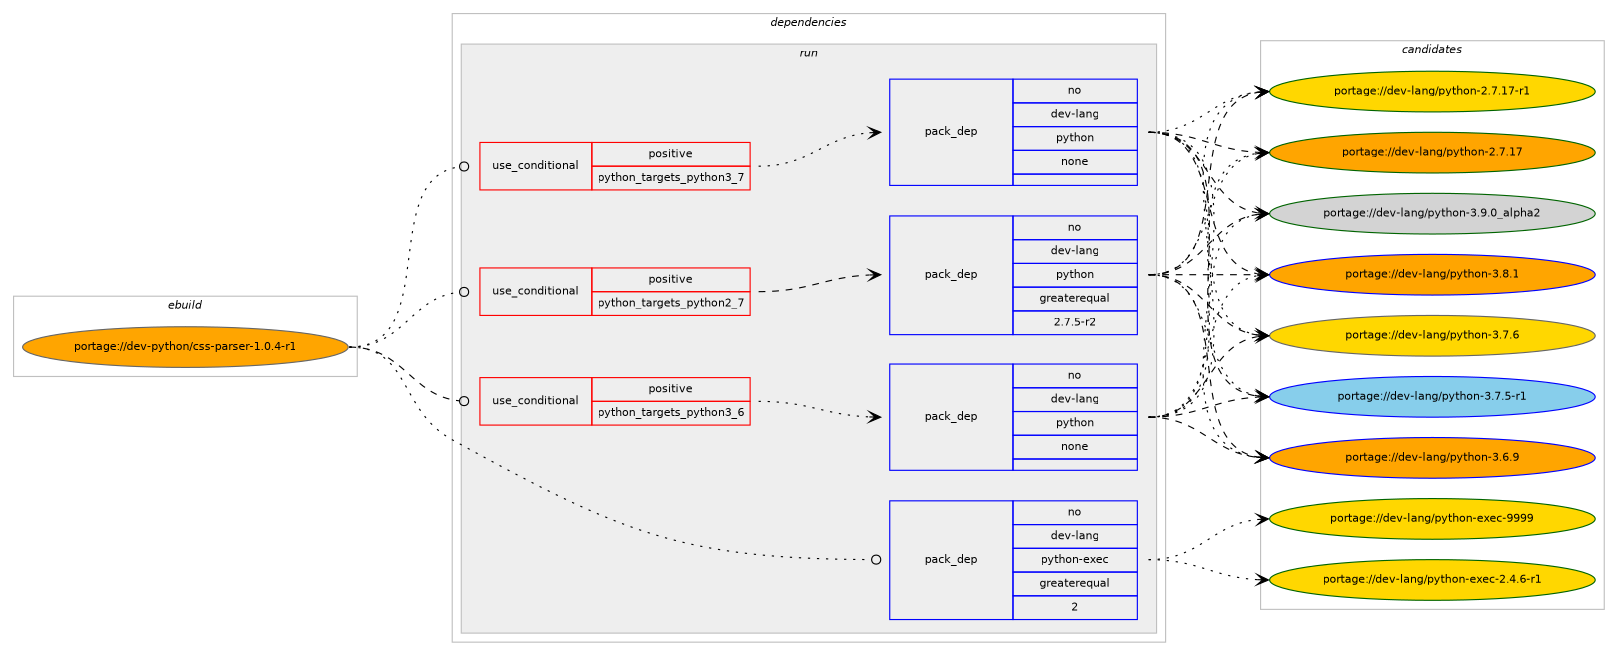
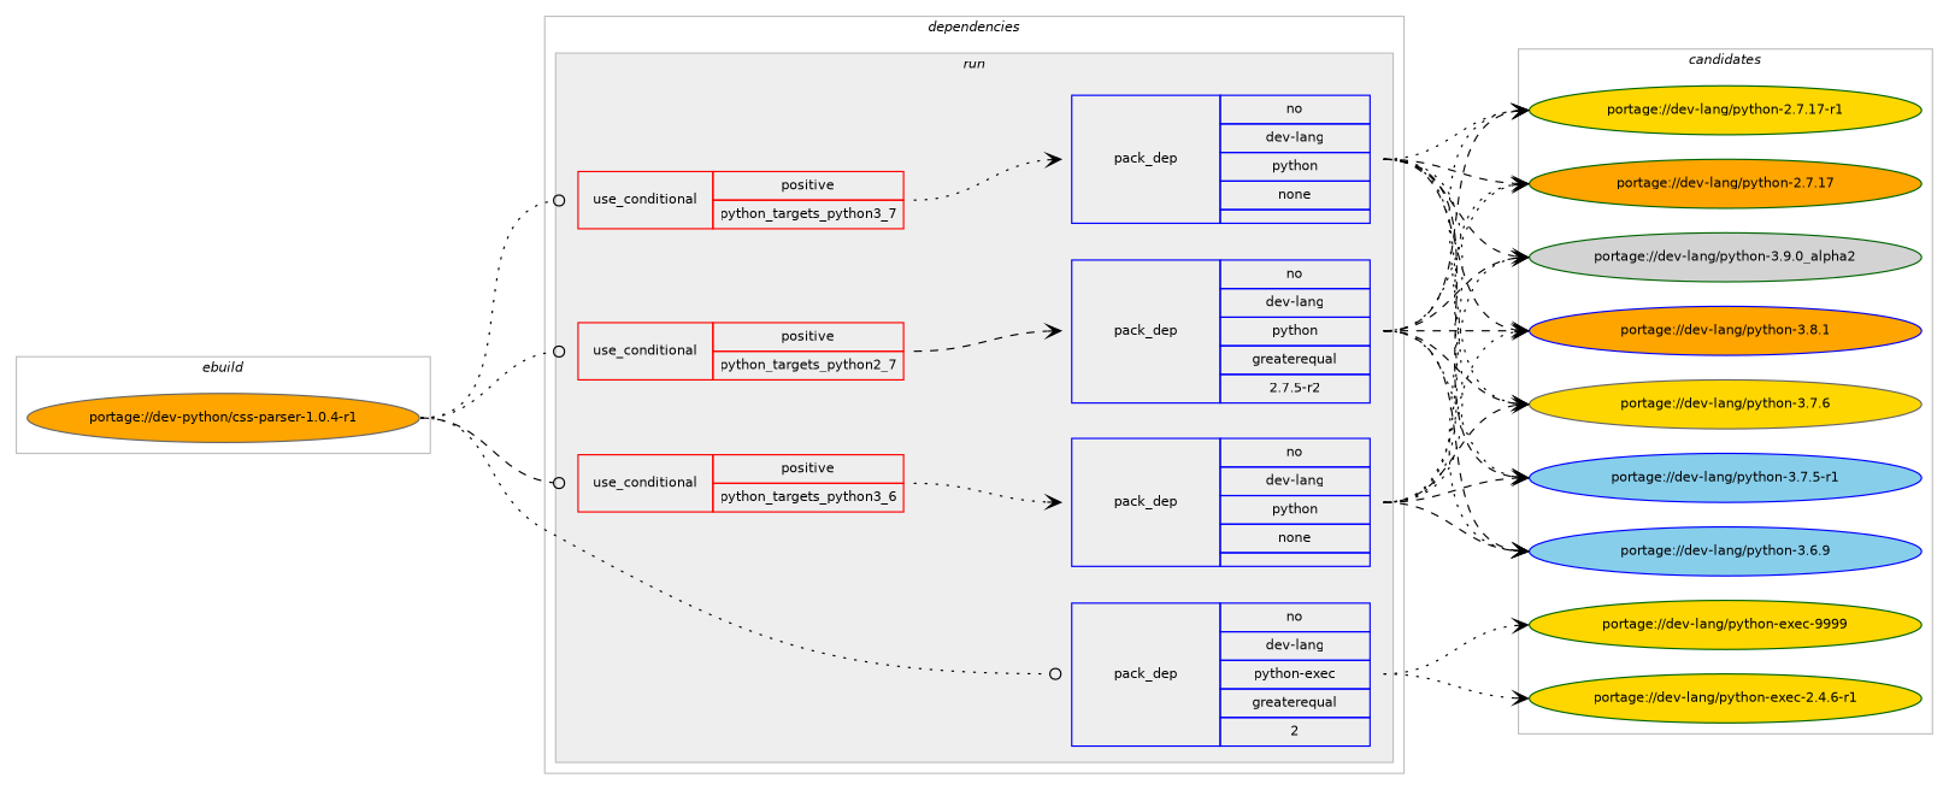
  digraph {
    compound=true
    concentrate=true
    fontname=Helvetica
    fontsize=10
    newrank=true
    rankdir=LR
    ranksep=1.5
    node [color=blue fontname=Helvetica fontsize=10 style=filled]
    edge [arrowhead=vee headport=w style=dotted tailport=e weight=100]
    n1 [color=gray40 fillcolor=orange label="portage://dev-python/css-parser-1.0.4-r1" width=4]
    n2 [label=<<TABLE BORDER="0" CELLBORDER="1" CELLSPACING="0" CELLPADDING="4" WIDTH="220"><TR><TD ROWSPAN="6" CELLPADDING="30">pack_dep</TD></TR><TR><TD WIDTH="110">no</TD></TR><TR><TD>dev-lang</TD></TR><TR><TD>python</TD></TR><TR><TD>greaterequal</TD></TR><TR><TD>2.7.5-r2</TD></TR></TABLE>> shape=none style=""]
    n3 [color=red label=<<TABLE BORDER="0" CELLBORDER="1" CELLSPACING="0" CELLPADDING="4"><TR><TD ROWSPAN="3" CELLPADDING="10">use_conditional</TD></TR><TR><TD>positive</TD></TR><TR><TD>python_targets_python2_7</TD></TR></TABLE>> shape=none style=""]
    n4 [label=<<TABLE BORDER="0" CELLBORDER="1" CELLSPACING="0" CELLPADDING="4" WIDTH="220"><TR><TD ROWSPAN="6" CELLPADDING="30">pack_dep</TD></TR><TR><TD WIDTH="110">no</TD></TR><TR><TD>dev-lang</TD></TR><TR><TD>python</TD></TR><TR><TD>none</TD></TR><TR><TD></TD></TR></TABLE>> shape=none style=""]
    n5 [color=red label=<<TABLE BORDER="0" CELLBORDER="1" CELLSPACING="0" CELLPADDING="4"><TR><TD ROWSPAN="3" CELLPADDING="10">use_conditional</TD></TR><TR><TD>positive</TD></TR><TR><TD>python_targets_python3_6</TD></TR></TABLE>> shape=none style=""]
    n6 [label=<<TABLE BORDER="0" CELLBORDER="1" CELLSPACING="0" CELLPADDING="4" WIDTH="220"><TR><TD ROWSPAN="6" CELLPADDING="30">pack_dep</TD></TR><TR><TD WIDTH="110">no</TD></TR><TR><TD>dev-lang</TD></TR><TR><TD>python</TD></TR><TR><TD>none</TD></TR><TR><TD></TD></TR></TABLE>> shape=none style=""]
    n7 [color=red label=<<TABLE BORDER="0" CELLBORDER="1" CELLSPACING="0" CELLPADDING="4"><TR><TD ROWSPAN="3" CELLPADDING="10">use_conditional</TD></TR><TR><TD>positive</TD></TR><TR><TD>python_targets_python3_7</TD></TR></TABLE>> shape=none style=""]
    n8 [label=<<TABLE BORDER="0" CELLBORDER="1" CELLSPACING="0" CELLPADDING="4" WIDTH="220"><TR><TD ROWSPAN="6" CELLPADDING="30">pack_dep</TD></TR><TR><TD WIDTH="110">no</TD></TR><TR><TD>dev-lang</TD></TR><TR><TD>python-exec</TD></TR><TR><TD>greaterequal</TD></TR><TR><TD>2</TD></TR></TABLE>> shape=none style=""]
    n9 [color=darkgreen fillcolor=lightgrey label="portage://dev-lang/python-3.9.0_alpha2" width=4]
    n10 [fillcolor=orange label="portage://dev-lang/python-3.8.1" width=4]
    n11 [color=gray40 fillcolor=gold label="portage://dev-lang/python-3.7.6" width=4]
    n12 [fillcolor=skyblue label="portage://dev-lang/python-3.7.5-r1" width=4]
-   n13 [fillcolor=orange label="portage://dev-lang/python-3.6.9" width=4]
+   n13 [fillcolor=skyblue label="portage://dev-lang/python-3.6.9" width=4]
    n14 [color=darkgreen fillcolor=gold label="portage://dev-lang/python-2.7.17-r1" width=4]
    n15 [color=darkgreen fillcolor=orange label="portage://dev-lang/python-2.7.17" width=4]
    n16 [color=darkgreen fillcolor=gold label="portage://dev-lang/python-exec-9999" width=4]
    n17 [color=darkgreen fillcolor=gold label="portage://dev-lang/python-exec-2.4.6-r1" width=4]
    subgraph cluster_1 {
      color=gray
      label=<<i>ebuild</i>>
      n1
    }
    subgraph cluster_2 {
      color=gray
      label=<<i>dependencies</i>>
      subgraph cluster_3 {
        color=gray
        fillcolor="#eeeeee"
        label=<<i>compile</i>>
        style=filled
      }
      subgraph cluster_4 {
        color=gray
        fillcolor="#eeeeee"
        label=<<i>compile and run</i>>
        style=filled
      }
      subgraph cluster_5 {
        color=gray
        fillcolor="#eeeeee"
        label=<<i>run</i>>
        style=filled
        subgraph sub_6 {
          color=gray
          fillcolor="#eeeeee"
          label=<<i>run</i>>
          style=filled
          n3
          subgraph sub_7 {
            color=gray
            fillcolor="#eeeeee"
            label=<<i>run</i>>
            style=filled
            n2
          }
        }
        subgraph sub_8 {
          color=gray
          fillcolor="#eeeeee"
          label=<<i>run</i>>
          style=filled
          n5
          subgraph sub_9 {
            color=gray
            fillcolor="#eeeeee"
            label=<<i>run</i>>
            style=filled
            n4
          }
        }
        subgraph sub_10 {
          color=gray
          fillcolor="#eeeeee"
          label=<<i>run</i>>
          style=filled
          n7
          subgraph sub_11 {
            color=gray
            fillcolor="#eeeeee"
            label=<<i>run</i>>
            style=filled
            n6
          }
        }
        subgraph sub_12 {
          color=gray
          fillcolor="#eeeeee"
          label=<<i>run</i>>
          style=filled
          n8
        }
      }
    }
    subgraph cluster_13 {
      color=gray
      label=<<i>candidates</i>>
      rank=same
      subgraph sub_14 {
        color=black
        label=<<i>candidates</i>>
        nodesep=1
        rank=same
        n9
        n10
        n11
        n12
        n13
        n14
        n15
      }
      subgraph sub_15 {
        color=black
        label=<<i>candidates</i>>
        nodesep=1
        rank=same
        n9
        n10
        n11
        n12
        n13
        n14
        n15
      }
      subgraph sub_16 {
        color=black
        label=<<i>candidates</i>>
        nodesep=1
        rank=same
        n9
        n10
        n11
        n12
        n13
        n14
        n15
      }
      subgraph sub_17 {
        color=black
        label=<<i>candidates</i>>
        nodesep=1
        rank=same
        n16
        n17
      }
    }
    n1 -> n3 [arrowhead=odot weight=20]
    n1 -> n5 [arrowhead=odot style=dashed weight=20]
    n1 -> n7 [arrowhead=odot weight=20]
    n1 -> n8 [arrowhead=odot weight=20]
    n2 -> n9 [style=dashed]
    n2 -> n10 [style=dashed]
    n2 -> n11 [style=dashed]
    n2 -> n12
    n2 -> n13 [style=dashed]
    n2 -> n14 [style=dashed]
    n2 -> n15
    n3 -> n2 [style=dashed weight=20]
    n4 -> n9
    n4 -> n10
    n4 -> n11 [style=dashed]
    n4 -> n12 [style=dashed]
    n4 -> n13 [style=dashed]
    n4 -> n14
    n4 -> n15
    n5 -> n4 [weight=20]
    n6 -> n9 [style=dashed]
    n6 -> n10 [style=dashed]
    n6 -> n11
    n6 -> n12 [style=dashed]
    n6 -> n13
    n6 -> n14
    n6 -> n15 [style=dashed]
    n7 -> n6 [weight=20]
    n8 -> n16
    n8 -> n17
  }
